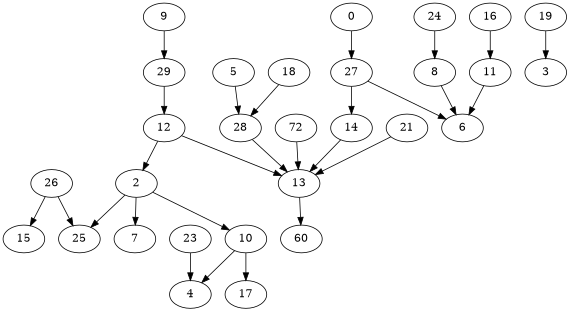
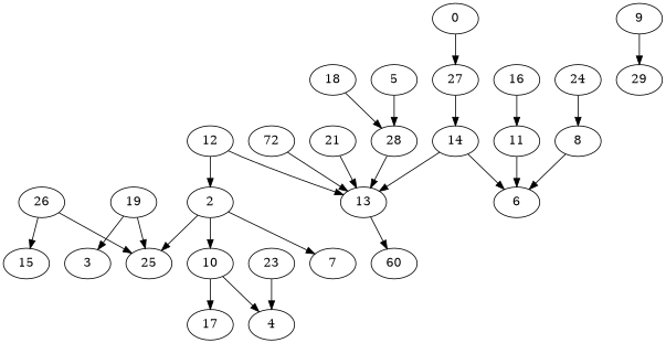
  digraph {
    n1 [label=2]
    n2 [label=25]
    n3 [label=7]
    n4 [label=10]
    n5 [label=4]
    n6 [label=17]
    n7 [label=8]
    n8 [label=6]
    n9 [label=16]
    n10 [label=11]
    n11 [label=26]
    n12 [label=15]
    n13 [label=12]
    n14 [label=13]
    n15 [label=60]
    n16 [label=14]
    n17 [label=21]
    n18 [label=18]
    n19 [label=28]
    n20 [label=5]
    n21 [label=19]
    n22 [label=3]
    n23 [label=29]
    n24 [label=27]
    n25 [label=24]
    n26 [label=72]
    n27 [label=0]
    n28 [label=9]
    n29 [label=23]
    n1 -> n2
    n1 -> n3
    n1 -> n4
    n4 -> n5
    n4 -> n6
    n7 -> n8
    n9 -> n10
    n10 -> n8
    n11 -> n2
    n11 -> n12
    n13 -> n1
    n13 -> n14
    n14 -> n15
-   n24 -> n8
+   n16 -> n8
    n16 -> n14
    n17 -> n14
    n18 -> n19
    n19 -> n14
    n20 -> n19
+   n21 -> n2
    n21 -> n22
-   n23 -> n13
    n24 -> n16
    n25 -> n7
    n26 -> n14
    n27 -> n24
    n28 -> n23
    n29 -> n5
  }
